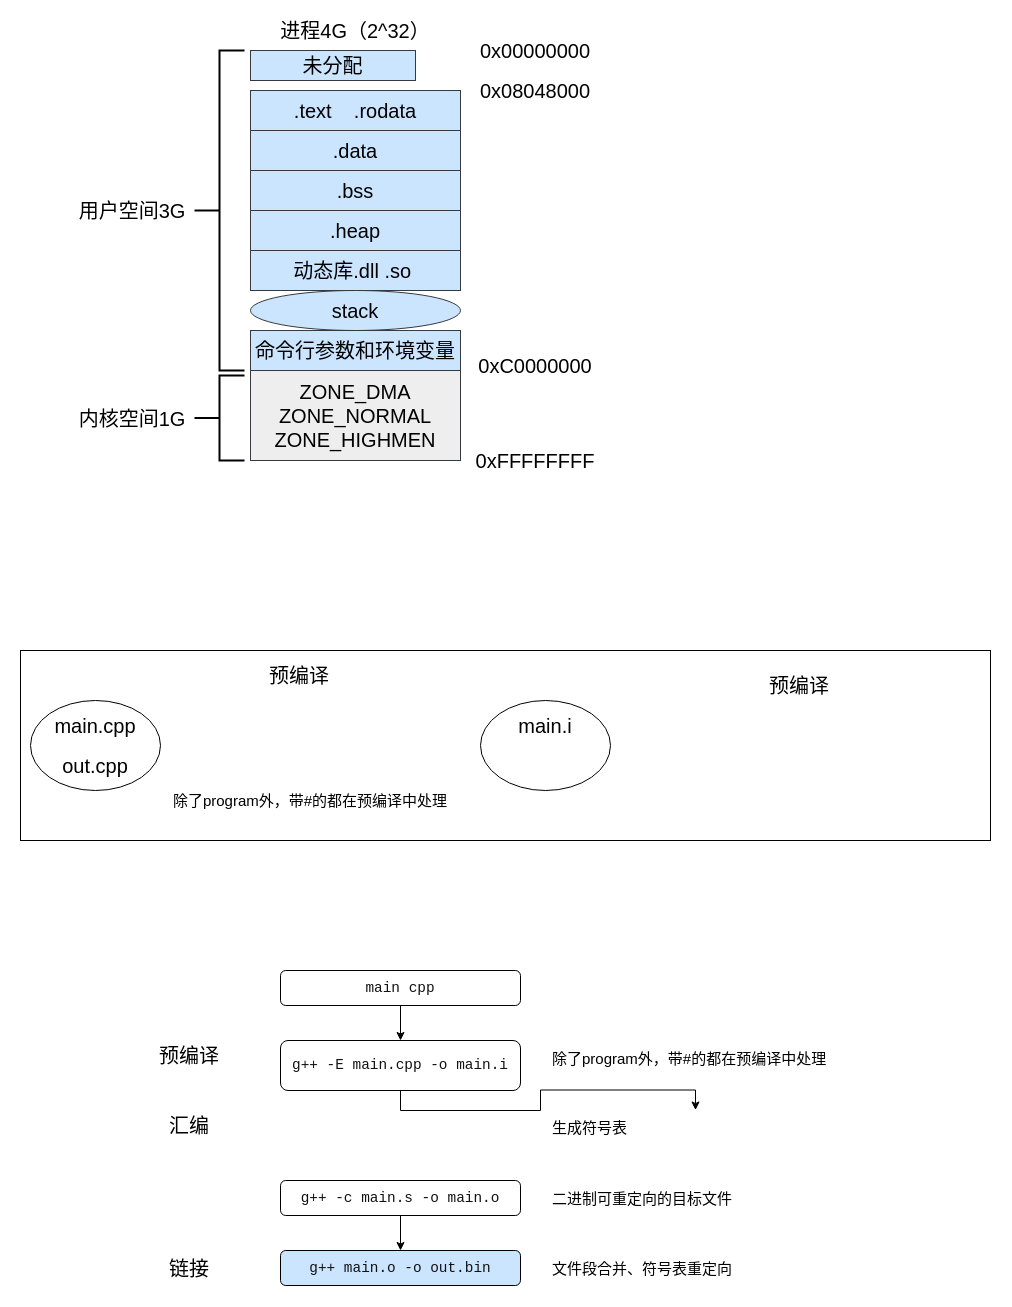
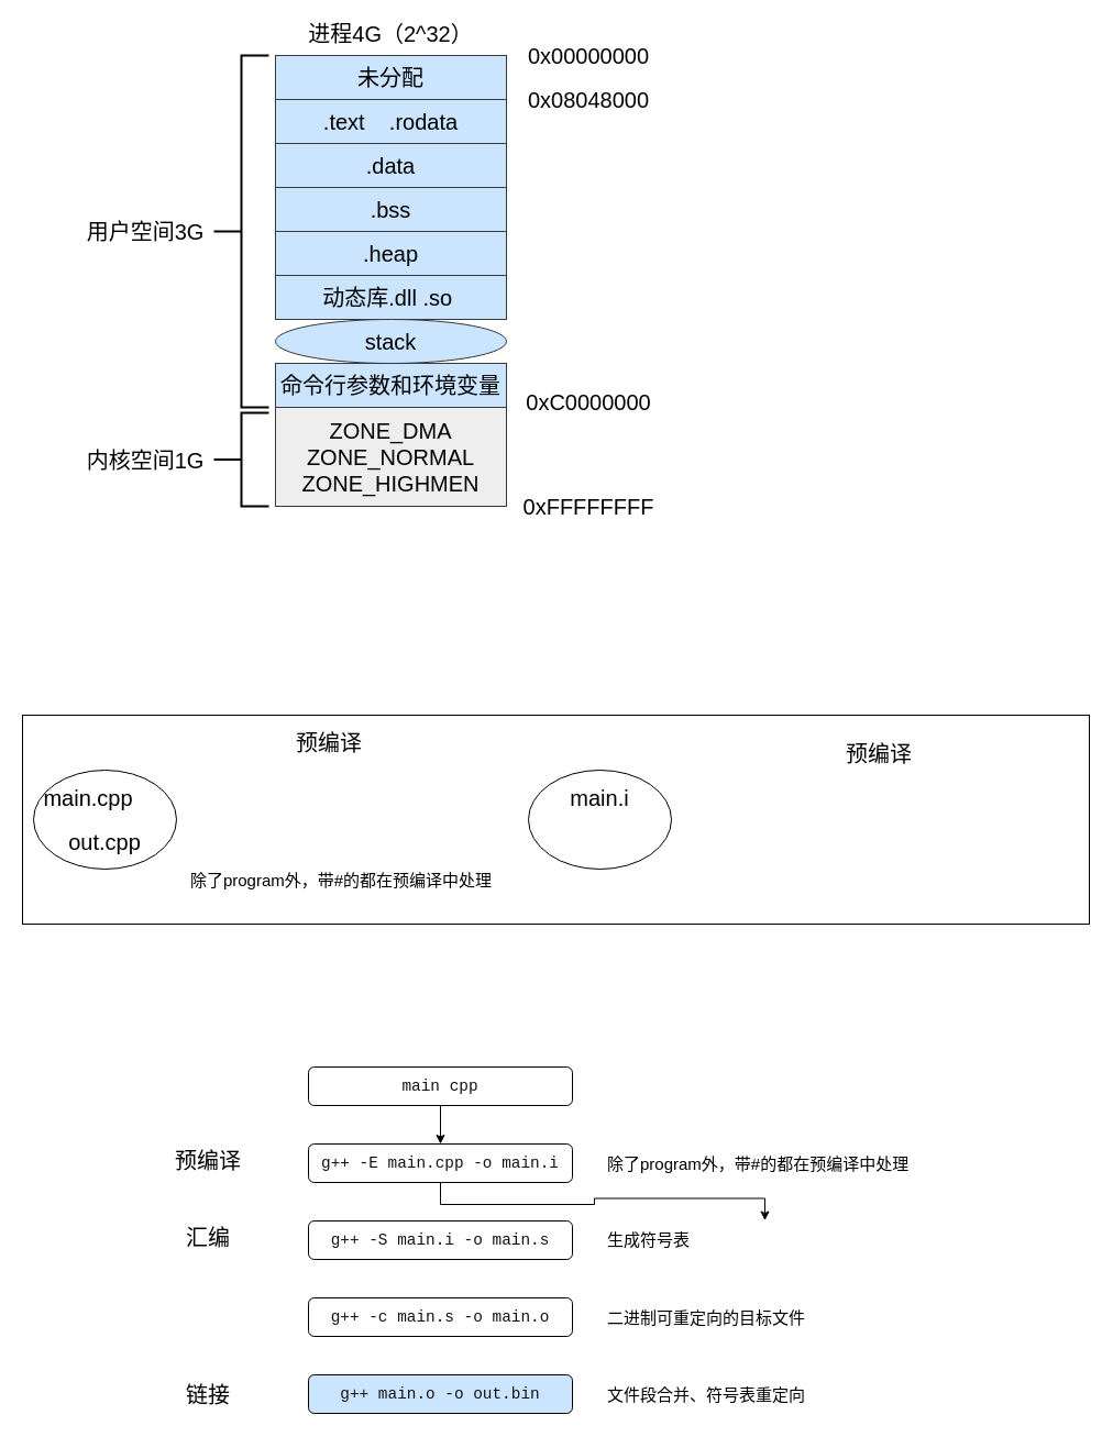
  <mxCell id="0" />
  <mxCell id="1" parent="0" />
  <mxCell id="2" value="" style="group" parent="1" vertex="1" connectable="0"><mxGeometry x="70" y="20" width="530" height="450" as="geometry" /></mxCell>
  <mxCell id="3" value="ZONE_DMA&lt;br&gt;ZONE_NORMAL&lt;br&gt;ZONE_HIGHMEN" style="rounded=0;whiteSpace=wrap;html=1;fontSize=20;fillColor=#eeeeee;strokeColor=#36393d;" parent="2" vertex="1"><mxGeometry x="180" y="350" width="210" height="90" as="geometry" /></mxCell>
- <mxCell id="4" value="&lt;font style=&quot;font-size: 20px&quot;&gt;未分配&lt;/font&gt;" style="rounded=0;whiteSpace=wrap;html=1;fillColor=#cce5ff;strokeColor=#36393d;" parent="2" vertex="1"><mxGeometry x="180" y="30" width="165" height="30" as="geometry" /></mxCell>
+ <mxCell id="4" value="&lt;font style=&quot;font-size: 20px&quot;&gt;未分配&lt;/font&gt;" style="rounded=0;whiteSpace=wrap;html=1;fillColor=#cce5ff;strokeColor=#36393d;" parent="2" vertex="1"><mxGeometry x="180" y="30" width="210" height="40" as="geometry" /></mxCell>
  <mxCell id="5" value=".text&amp;nbsp; &amp;nbsp; .rodata" style="rounded=0;whiteSpace=wrap;html=1;fontSize=20;fillColor=#cce5ff;strokeColor=#36393d;" parent="2" vertex="1"><mxGeometry x="180" y="70" width="210" height="40" as="geometry" /></mxCell>
  <mxCell id="6" value=".data" style="rounded=0;whiteSpace=wrap;html=1;fontSize=20;fillColor=#cce5ff;strokeColor=#36393d;" parent="2" vertex="1"><mxGeometry x="180" y="110" width="210" height="40" as="geometry" /></mxCell>
  <mxCell id="7" value=".bss" style="rounded=0;whiteSpace=wrap;html=1;fontSize=20;fillColor=#cce5ff;strokeColor=#36393d;" parent="2" vertex="1"><mxGeometry x="180" y="150" width="210" height="40" as="geometry" /></mxCell>
  <mxCell id="8" value=".heap" style="rounded=0;whiteSpace=wrap;html=1;fontSize=20;fillColor=#cce5ff;strokeColor=#36393d;" parent="2" vertex="1"><mxGeometry x="180" y="190" width="210" height="40" as="geometry" /></mxCell>
  <mxCell id="9" value="动态库.dll .so&amp;nbsp;" style="rounded=0;whiteSpace=wrap;html=1;fontSize=20;fillColor=#cce5ff;strokeColor=#36393d;" parent="2" vertex="1"><mxGeometry x="180" y="230" width="210" height="40" as="geometry" /></mxCell>
  <mxCell id="10" value="stack" style="ellipse;whiteSpace=wrap;html=1;fontSize=20;fillColor=#cce5ff;strokeColor=#36393d;" parent="2" vertex="1"><mxGeometry x="180" y="270" width="210" height="40" as="geometry" /></mxCell>
  <mxCell id="11" value="命令行参数和环境变量" style="rounded=0;whiteSpace=wrap;html=1;fontSize=20;fillColor=#cce5ff;strokeColor=#36393d;" parent="2" vertex="1"><mxGeometry x="180" y="310" width="210" height="40" as="geometry" /></mxCell>
  <mxCell id="12" value="用户空间3G" style="text;html=1;strokeColor=none;fillColor=none;align=center;verticalAlign=middle;whiteSpace=wrap;rounded=0;fontSize=20;" parent="2" vertex="1"><mxGeometry y="180" width="124" height="20" as="geometry" /></mxCell>
  <mxCell id="13" value="内核空间1G" style="text;html=1;strokeColor=none;fillColor=none;align=center;verticalAlign=middle;whiteSpace=wrap;rounded=0;fontSize=20;" parent="2" vertex="1"><mxGeometry y="387.5" width="124" height="20" as="geometry" /></mxCell>
  <mxCell id="14" value="" style="strokeWidth=2;html=1;shape=mxgraph.flowchart.annotation_2;align=left;labelPosition=right;pointerEvents=1;fontSize=20;" parent="2" vertex="1"><mxGeometry x="124" y="30" width="50" height="320" as="geometry" /></mxCell>
  <mxCell id="15" value="" style="strokeWidth=2;html=1;shape=mxgraph.flowchart.annotation_2;align=left;labelPosition=right;pointerEvents=1;fontSize=20;" parent="2" vertex="1"><mxGeometry x="124" y="355" width="50" height="85" as="geometry" /></mxCell>
  <mxCell id="16" value="0x00000000" style="text;html=1;strokeColor=none;fillColor=none;align=center;verticalAlign=middle;whiteSpace=wrap;rounded=0;fontSize=20;" parent="2" vertex="1"><mxGeometry x="400" y="20" width="130" height="20" as="geometry" /></mxCell>
  <mxCell id="17" value="0x08048000" style="text;html=1;strokeColor=none;fillColor=none;align=center;verticalAlign=middle;whiteSpace=wrap;rounded=0;fontSize=20;" parent="2" vertex="1"><mxGeometry x="400" y="60" width="130" height="20" as="geometry" /></mxCell>
  <mxCell id="18" value="0xC0000000" style="text;html=1;strokeColor=none;fillColor=none;align=center;verticalAlign=middle;whiteSpace=wrap;rounded=0;fontSize=20;" parent="2" vertex="1"><mxGeometry x="400" y="335" width="130" height="20" as="geometry" /></mxCell>
  <mxCell id="19" value="0xFFFFFFFF" style="text;html=1;strokeColor=none;fillColor=none;align=center;verticalAlign=middle;whiteSpace=wrap;rounded=0;fontSize=20;" parent="2" vertex="1"><mxGeometry x="400" y="430" width="130" height="20" as="geometry" /></mxCell>
  <mxCell id="20" value="进程4G（2^32）" style="text;html=1;strokeColor=none;fillColor=none;align=center;verticalAlign=middle;whiteSpace=wrap;rounded=0;fontSize=20;" parent="2" vertex="1"><mxGeometry x="195" width="180" height="20" as="geometry" /></mxCell>
  <mxCell id="21" value="" style="rounded=0;whiteSpace=wrap;html=1;" parent="1" vertex="1"><mxGeometry x="20" y="650" width="970" height="190" as="geometry" /></mxCell>
  <mxCell id="22" value="预编译" style="text;html=1;strokeColor=none;fillColor=none;align=center;verticalAlign=middle;whiteSpace=wrap;rounded=0;strokeWidth=1;fontSize=20;" parent="1" vertex="1"><mxGeometry x="260" y="660" width="78" height="30" as="geometry" /></mxCell>
  <mxCell id="23" value="预编译" style="text;html=1;strokeColor=none;fillColor=none;align=center;verticalAlign=middle;whiteSpace=wrap;rounded=0;strokeWidth=1;fontSize=20;" parent="1" vertex="1"><mxGeometry x="760" y="670" width="78" height="30" as="geometry" /></mxCell>
  <mxCell id="24" style="edgeStyle=orthogonalEdgeStyle;rounded=0;orthogonalLoop=1;jettySize=auto;html=1;exitX=0.5;exitY=1;exitDx=0;exitDy=0;fontSize=15;" edge="1" parent="1" source="25" target="44"><mxGeometry relative="1" as="geometry" /></mxCell>
- <mxCell id="25" value="&lt;span style=&quot;color: rgb(18, 18, 18); font-family: menlo, monaco, consolas, &amp;quot;andale mono&amp;quot;, &amp;quot;lucida console&amp;quot;, &amp;quot;courier new&amp;quot;, monospace; font-size: 14.4px; text-align: left;&quot;&gt;g++ -E main.cpp -o main.i&lt;/span&gt;" style="rounded=1;whiteSpace=wrap;html=1;labelBackgroundColor=none;" vertex="1" parent="1"><mxGeometry x="280" y="1040" width="240" height="50" as="geometry" /></mxCell>
+ <mxCell id="25" value="&lt;span style=&quot;color: rgb(18, 18, 18); font-family: menlo, monaco, consolas, &amp;quot;andale mono&amp;quot;, &amp;quot;lucida console&amp;quot;, &amp;quot;courier new&amp;quot;, monospace; font-size: 14.4px; text-align: left;&quot;&gt;g++ -E main.cpp -o main.i&lt;/span&gt;" style="rounded=1;whiteSpace=wrap;html=1;labelBackgroundColor=none;" vertex="1" parent="1"><mxGeometry x="280" y="1040" width="240" height="35" as="geometry" /></mxCell>
  <mxCell id="26" value="" style="group" vertex="1" connectable="0" parent="1"><mxGeometry x="30" y="700" width="130" height="90" as="geometry" /></mxCell>
  <mxCell id="27" value="" style="ellipse;whiteSpace=wrap;html=1;" vertex="1" parent="26"><mxGeometry width="130" height="90" as="geometry" /></mxCell>
- <mxCell id="28" value="main.cpp" style="text;html=1;strokeColor=none;fillColor=none;align=center;verticalAlign=middle;whiteSpace=wrap;rounded=0;strokeWidth=1;fontSize=20;" vertex="1" parent="26"><mxGeometry x="26" y="10" width="78" height="30" as="geometry" /></mxCell>
+ <mxCell id="28" value="main.cpp" style="text;html=1;strokeColor=none;fillColor=none;align=center;verticalAlign=middle;whiteSpace=wrap;rounded=0;strokeWidth=1;fontSize=20;" vertex="1" parent="26"><mxGeometry x="11" y="10" width="78" height="30" as="geometry" /></mxCell>
  <mxCell id="29" value="out.cpp" style="text;html=1;strokeColor=none;fillColor=none;align=center;verticalAlign=middle;whiteSpace=wrap;rounded=0;strokeWidth=1;fontSize=20;" vertex="1" parent="26"><mxGeometry x="26" y="50" width="78" height="30" as="geometry" /></mxCell>
  <mxCell id="30" value="除了program外，带#的都在预编译中处理" style="rounded=1;whiteSpace=wrap;html=1;strokeColor=none;fontSize=15;spacingTop=0;spacing=10;" vertex="1" parent="1"><mxGeometry x="160" y="770" width="300" height="60" as="geometry" /></mxCell>
  <mxCell id="31" value="" style="group" vertex="1" connectable="0" parent="1"><mxGeometry x="480" y="700" width="130" height="90" as="geometry" /></mxCell>
  <mxCell id="32" value="" style="ellipse;whiteSpace=wrap;html=1;" vertex="1" parent="31"><mxGeometry width="130" height="90" as="geometry" /></mxCell>
  <mxCell id="33" value="main.i" style="text;html=1;strokeColor=none;fillColor=none;align=center;verticalAlign=middle;whiteSpace=wrap;rounded=0;strokeWidth=1;fontSize=20;" vertex="1" parent="31"><mxGeometry x="26" y="10" width="78" height="30" as="geometry" /></mxCell>
- <mxCell id="35" style="edgeStyle=orthogonalEdgeStyle;rounded=0;orthogonalLoop=1;jettySize=auto;html=1;exitX=0.5;exitY=1;exitDx=0;exitDy=0;entryX=0.5;entryY=0;entryDx=0;entryDy=0;fontSize=15;" edge="1" parent="1" source="36" target="39"><mxGeometry relative="1" as="geometry" /></mxCell>
+ <mxCell id="34" value="&lt;span style=&quot;color: rgb(18, 18, 18); font-family: menlo, monaco, consolas, &amp;quot;andale mono&amp;quot;, &amp;quot;lucida console&amp;quot;, &amp;quot;courier new&amp;quot;, monospace; font-size: 14.4px;&quot;&gt;g++ -S main.i -o main.s&lt;/span&gt;" style="rounded=1;whiteSpace=wrap;html=1;labelBackgroundColor=none;" vertex="1" parent="1"><mxGeometry x="280" y="1110" width="240" height="35" as="geometry" /></mxCell>
  <mxCell id="36" value="&lt;span style=&quot;color: rgb(18, 18, 18); font-family: menlo, monaco, consolas, &amp;quot;andale mono&amp;quot;, &amp;quot;lucida console&amp;quot;, &amp;quot;courier new&amp;quot;, monospace; font-size: 14.4px;&quot;&gt;g++ -c main.s -o main.o&lt;/span&gt;" style="rounded=1;whiteSpace=wrap;html=1;labelBackgroundColor=none;" vertex="1" parent="1"><mxGeometry x="280" y="1180" width="240" height="35" as="geometry" /></mxCell>
  <mxCell id="37" style="edgeStyle=orthogonalEdgeStyle;rounded=0;orthogonalLoop=1;jettySize=auto;html=1;exitX=0.5;exitY=1;exitDx=0;exitDy=0;entryX=0.5;entryY=0;entryDx=0;entryDy=0;fontSize=15;" edge="1" parent="1" source="38" target="25"><mxGeometry relative="1" as="geometry" /></mxCell>
  <mxCell id="38" value="&lt;span style=&quot;color: rgb(18 , 18 , 18) ; font-family: &amp;#34;menlo&amp;#34; , &amp;#34;monaco&amp;#34; , &amp;#34;consolas&amp;#34; , &amp;#34;andale mono&amp;#34; , &amp;#34;lucida console&amp;#34; , &amp;#34;courier new&amp;#34; , monospace ; font-size: 14.4px ; text-align: left&quot;&gt;main cpp&lt;/span&gt;" style="rounded=1;whiteSpace=wrap;html=1;labelBackgroundColor=none;" vertex="1" parent="1"><mxGeometry x="280" y="970" width="240" height="35" as="geometry" /></mxCell>
  <mxCell id="39" value="&lt;span style=&quot;color: rgb(18, 18, 18); font-family: menlo, monaco, consolas, &amp;quot;andale mono&amp;quot;, &amp;quot;lucida console&amp;quot;, &amp;quot;courier new&amp;quot;, monospace; font-size: 14.4px;&quot;&gt;g++ main.o -o out.bin&lt;/span&gt;" style="rounded=1;whiteSpace=wrap;html=1;labelBackgroundColor=none;fillColor=#cce5ff;" vertex="1" parent="1"><mxGeometry x="280" y="1250" width="240" height="35" as="geometry" /></mxCell>
  <mxCell id="40" value="预编译" style="text;html=1;strokeColor=none;fillColor=none;align=center;verticalAlign=middle;whiteSpace=wrap;rounded=0;strokeWidth=1;fontSize=20;" vertex="1" parent="1"><mxGeometry x="150" y="1040" width="78" height="30" as="geometry" /></mxCell>
  <mxCell id="41" value="汇编" style="text;html=1;strokeColor=none;fillColor=none;align=center;verticalAlign=middle;whiteSpace=wrap;rounded=0;strokeWidth=1;fontSize=20;" vertex="1" parent="1"><mxGeometry x="150" y="1110" width="78" height="30" as="geometry" /></mxCell>
  <mxCell id="42" value="链接" style="text;html=1;strokeColor=none;fillColor=none;align=center;verticalAlign=middle;whiteSpace=wrap;rounded=0;strokeWidth=1;fontSize=20;" vertex="1" parent="1"><mxGeometry x="150" y="1252.5" width="78" height="30" as="geometry" /></mxCell>
  <mxCell id="43" value="&lt;span style=&quot;font-size: 15px&quot;&gt;除了program外，带#的都在预编译中处理&lt;/span&gt;" style="rounded=1;whiteSpace=wrap;html=1;labelBackgroundColor=none;strokeColor=none;align=left;" vertex="1" parent="1"><mxGeometry x="550" y="1040" width="290" height="35" as="geometry" /></mxCell>
  <mxCell id="44" value="&lt;span style=&quot;font-size: 15px&quot;&gt;生成符号表&lt;/span&gt;" style="rounded=1;whiteSpace=wrap;html=1;labelBackgroundColor=none;strokeColor=none;align=left;" vertex="1" parent="1"><mxGeometry x="550" y="1109.5" width="290" height="35" as="geometry" /></mxCell>
  <mxCell id="45" value="&lt;span style=&quot;font-size: 15px&quot;&gt;二进制可重定向的目标文件&lt;/span&gt;" style="rounded=1;whiteSpace=wrap;html=1;labelBackgroundColor=none;strokeColor=none;align=left;" vertex="1" parent="1"><mxGeometry x="550" y="1180" width="290" height="35" as="geometry" /></mxCell>
  <mxCell id="46" value="&lt;span style=&quot;font-size: 15px&quot;&gt;文件段合并、符号表重定向&lt;/span&gt;" style="rounded=1;whiteSpace=wrap;html=1;labelBackgroundColor=none;strokeColor=none;align=left;" vertex="1" parent="1"><mxGeometry x="550" y="1250" width="290" height="35" as="geometry" /></mxCell>
